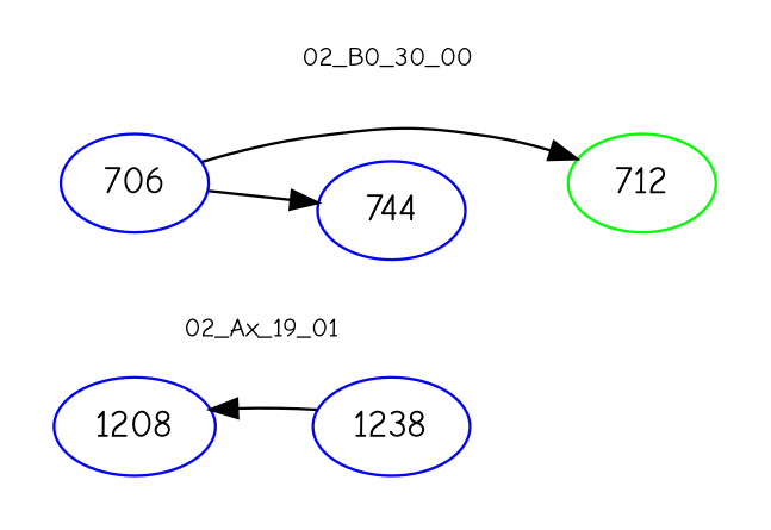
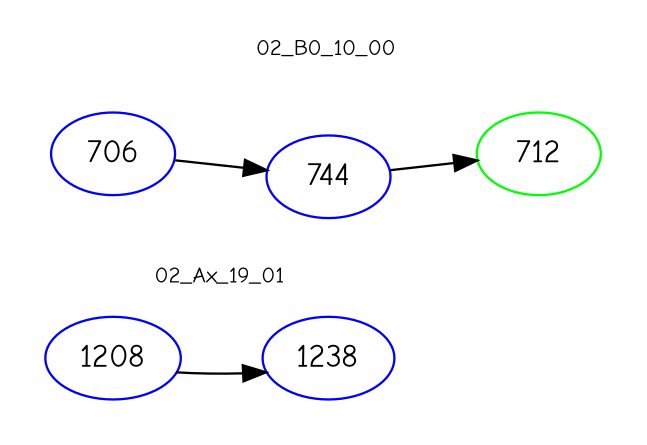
  digraph {
    fontname="Comic Neue"
    rankdir=LR
    node [color=blue fontname="Comic Neue"]
    edge [color=black fontname="Comic Neue"]
    n1 [label=1208]
    n2 [label=1238]
    n3 [label=706]
    n4 [label=744]
    n5 [color=green label=712]
    subgraph cluster_1 {
      color=white
      fontsize=10
      label="02_Ax_19_01"
      n1
      n2
    }
    subgraph cluster_2 {
      color=white
      fontsize=10
-     label="02_B0_30_00"
+     label="02_B0_10_00"
      n3
      n4
      n5
    }
-   n2 -> n1
+   n1 -> n2
    n3 -> n4
-   n3 -> n5
+   n4 -> n5
  }
